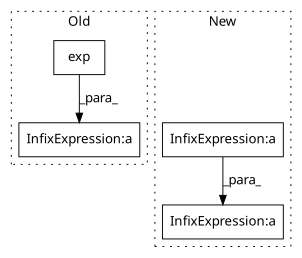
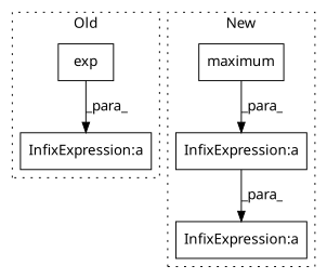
  digraph {
    fontname="Noto Sans"
    node [a=27 l=3 shape=box fontname="Noto Sans"]
    edge [fontname="Noto Sans"]
    n1 [a=32 l="4,1" label=exp s="5702,5721"]
    n2 [label="InfixExpression:a" s=5722]
+   n3 [a=32 l="8,1" label=maximum s="5888,5927"]
    n4 [label="InfixExpression:a" s=6056]
    n5 [label="InfixExpression:a" s=6028]
    subgraph cluster_1 {
      label=Old
      style=dotted
      n1
      n2
    }
    subgraph cluster_2 {
      label=New
      style=dotted
+     n3
      n4
      n5
    }
    n1 -> n2 [label=_para_]
+   n3 -> n4 [label=_para_]
    n4 -> n5 [label=_para_]
  }
